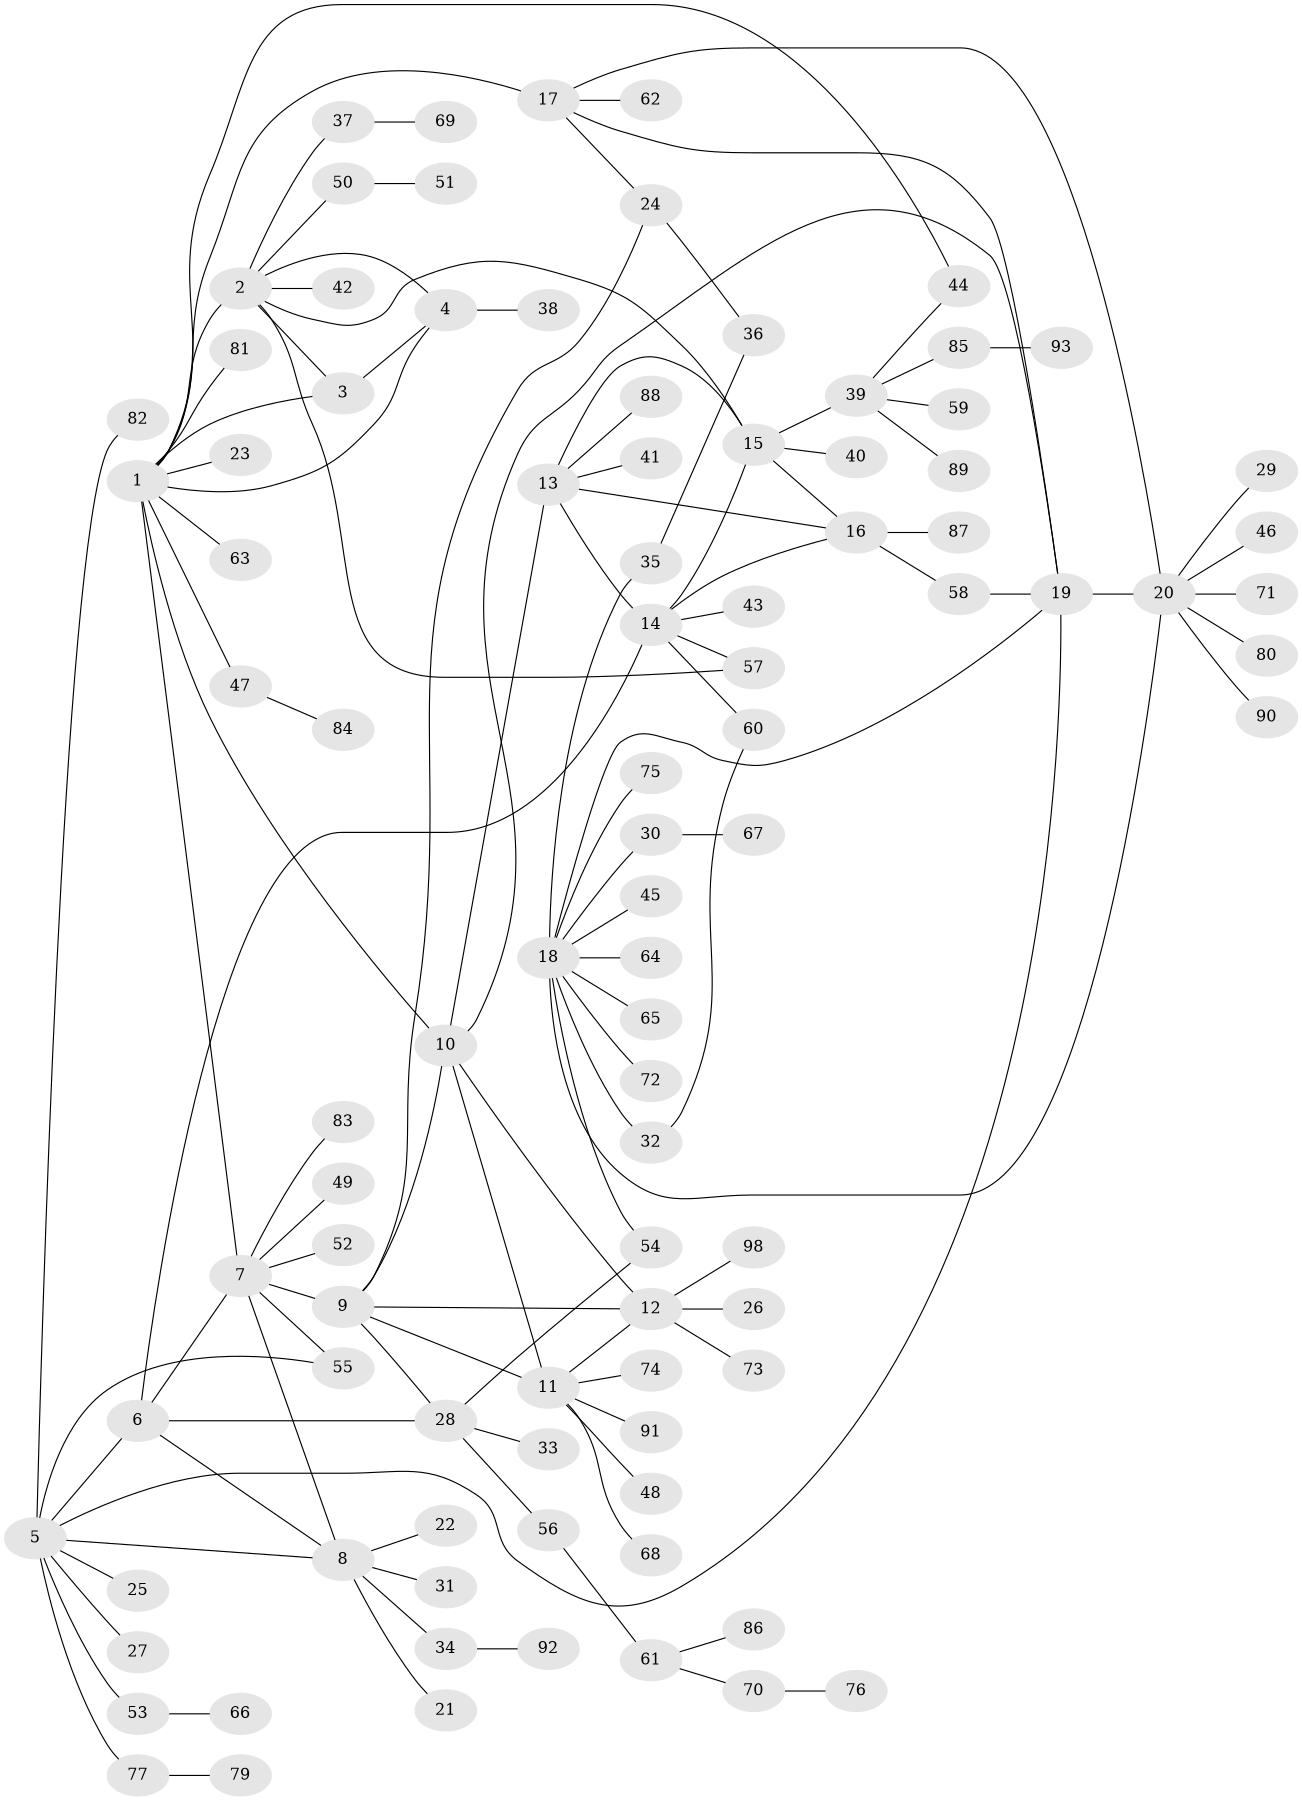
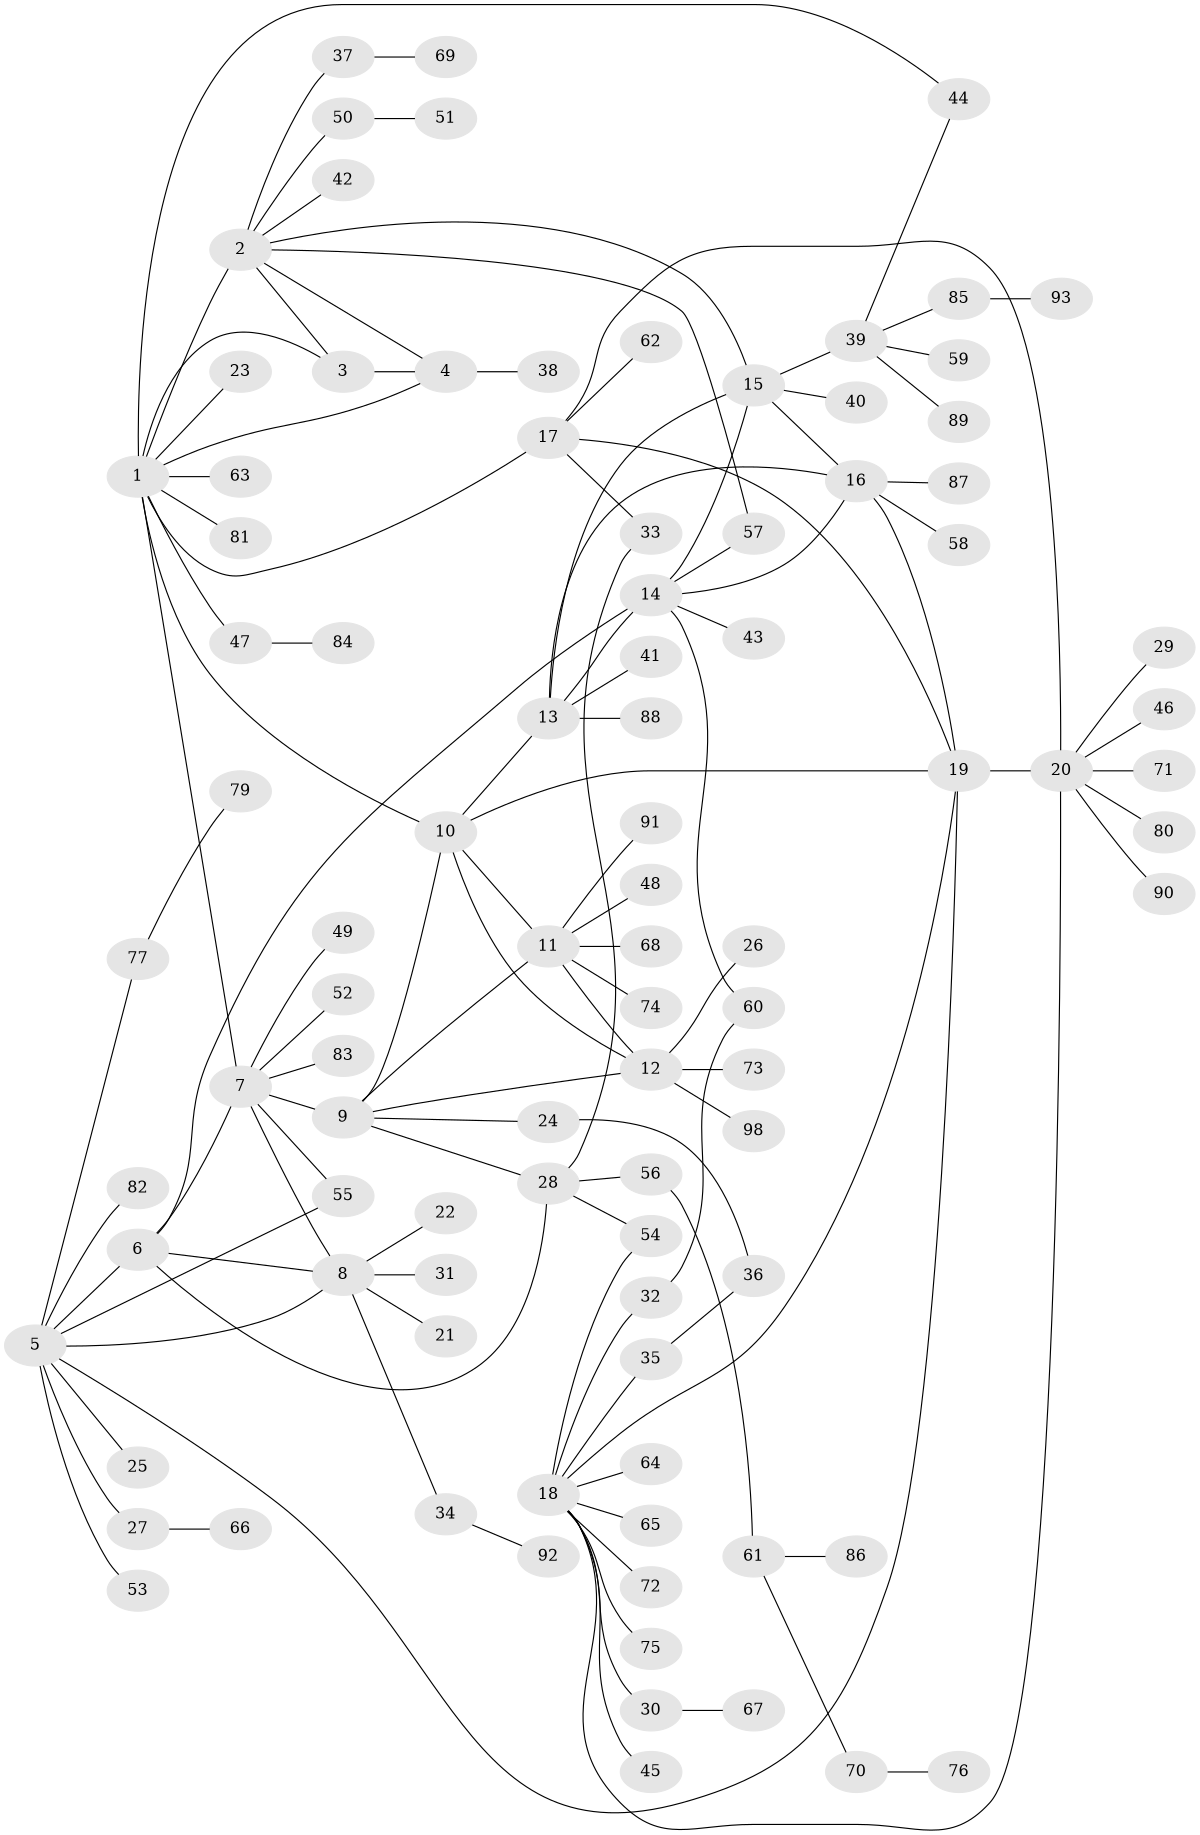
  graph {
    rankdir=LR
    node [color=gray90 style=filled]
    1
    2
    3
    4
    7
    10
    17
    23
    44
    47
    63
    81
    15
    37
    42
    50
    57
    38
    8
    9
    49
    52
    55
    83
    19
    11
    12
    13
    24
    20
    62
    84
    16
    39
    40
    69
    51
    5
    6
    25
    27
    53
    77
    82
    14
    28
    21
    22
    31
    34
    66
    79
    43
    60
    54
    33
    56
    92
    48
    68
    74
    91
    26
    73
    n65 [label=98]
    36
    41
    88
    58
    87
    59
    85
    89
    18
    30
    32
    35
    45
    64
    65
    72
    75
    29
    46
    71
    80
    90
    67
    61
    93
    70
    86
    76
    1 -- 2
    1 -- 3
    1 -- 4
    1 -- 7
    1 -- 10
    1 -- 17
    1 -- 23
    1 -- 44
    1 -- 47
    1 -- 63
    1 -- 81
    2 -- 3
    2 -- 4
    2 -- 15
    2 -- 37
    2 -- 42
    2 -- 50
    2 -- 57
    3 -- 4
    4 -- 38
    7 -- 8
    7 -- 9
    7 -- 49
    7 -- 52
    7 -- 55
    7 -- 83
    10 -- 19
    10 -- 11
    10 -- 12
    10 -- 13
    17 -- 19
-   17 -- 24
+   17 -- 33
    17 -- 20
    17 -- 62
    47 -- 84
    15 -- 16
    15 -- 39
    15 -- 40
    37 -- 69
    50 -- 51
    8 -- 21
    8 -- 22
    8 -- 31
    8 -- 34
    9 -- 10
    9 -- 11
    9 -- 12
    9 -- 24
    9 -- 28
    19 -- 20
    11 -- 12
    11 -- 48
    11 -- 68
    11 -- 74
    11 -- 91
    12 -- 26
    12 -- 73
    12 -- n65
    13 -- 15
    13 -- 16
    13 -- 14
    13 -- 41
    13 -- 88
    24 -- 36
    20 -- 29
    20 -- 46
    20 -- 71
    20 -- 80
    20 -- 90
-   58 -- 19
+   16 -- 19
    16 -- 58
    16 -- 87
    39 -- 44
    39 -- 59
    39 -- 85
    39 -- 89
    5 -- 8
    5 -- 55
    5 -- 19
    5 -- 6
    5 -- 25
    5 -- 27
    5 -- 53
    5 -- 77
    5 -- 82
    6 -- 7
    6 -- 8
    6 -- 14
    6 -- 28
-   53 -- 66
+   27 -- 66
    77 -- 79
    14 -- 15
    14 -- 57
    14 -- 16
    14 -- 43
    14 -- 60
    28 -- 54
    28 -- 33
    28 -- 56
    34 -- 92
    56 -- 61
    85 -- 93
    18 -- 19
    18 -- 20
    18 -- 54
    18 -- 30
    18 -- 32
    18 -- 35
    18 -- 45
    18 -- 64
    18 -- 65
    18 -- 72
    18 -- 75
    30 -- 67
    32 -- 60
    35 -- 36
    61 -- 70
    61 -- 86
    70 -- 76
  }
